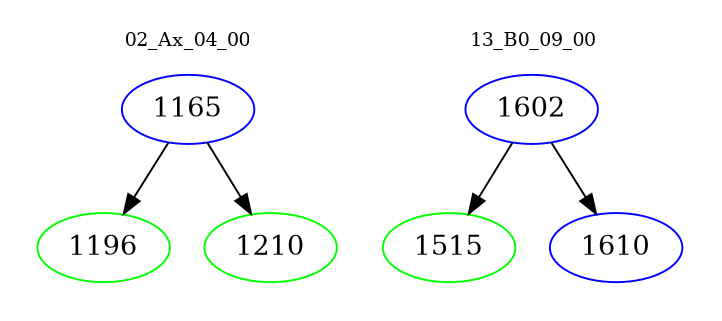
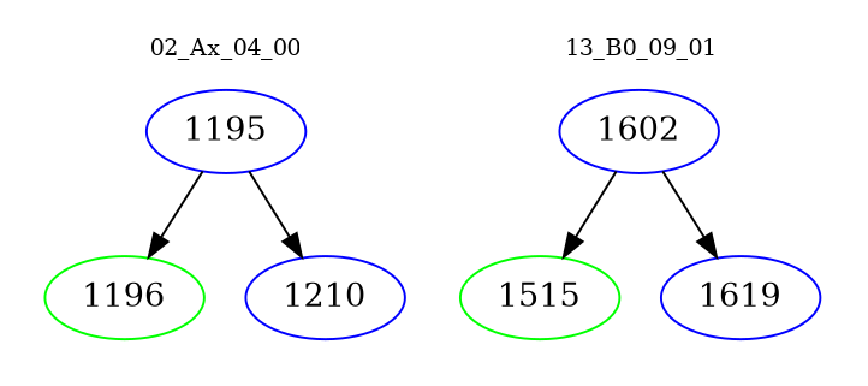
  digraph {
    node [color=blue]
    edge [color=black]
-   n1 [label=1165]
+   n1 [label=1195]
    n2 [color=green label=1196]
-   n3 [color=green label=1210]
+   n3 [label=1210]
    n4 [label=1602]
    n5 [color=green label=1515]
-   n6 [label=1610]
+   n6 [label=1619]
    subgraph cluster_1 {
      color=white
      fontsize=10
      label="02_Ax_04_00"
      n1
      n2
      n3
    }
    subgraph cluster_2 {
      color=white
      fontsize=10
-     label="13_B0_09_00"
+     label="13_B0_09_01"
      n4
      n5
      n6
    }
    n1 -> n2
    n1 -> n3
    n4 -> n5
    n4 -> n6
  }
